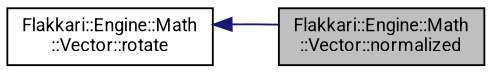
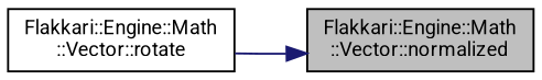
  digraph {
    rankdir=RL
    fontname=Roboto
    node [color=black fontname=Roboto fontsize=10 shape=record style=filled]
    n1 [fillcolor=grey75 fontcolor=black height=0.2 label="Flakkari::Engine::Math\l::Vector::normalized" width=0.4]
    n2 [fillcolor=white height=0.2 label="Flakkari::Engine::Math\l::Vector::rotate" width=0.4]
-   n2 -> n1 [color=midnightblue dir=back fontname=Roboto fontsize=10 labelfontname=Helvetica labelfontsize=10 style=solid]
+   n1 -> n2 [color=midnightblue dir=back fontname=Roboto fontsize=10 labelfontname=Helvetica labelfontsize=10 style=solid]
  }
